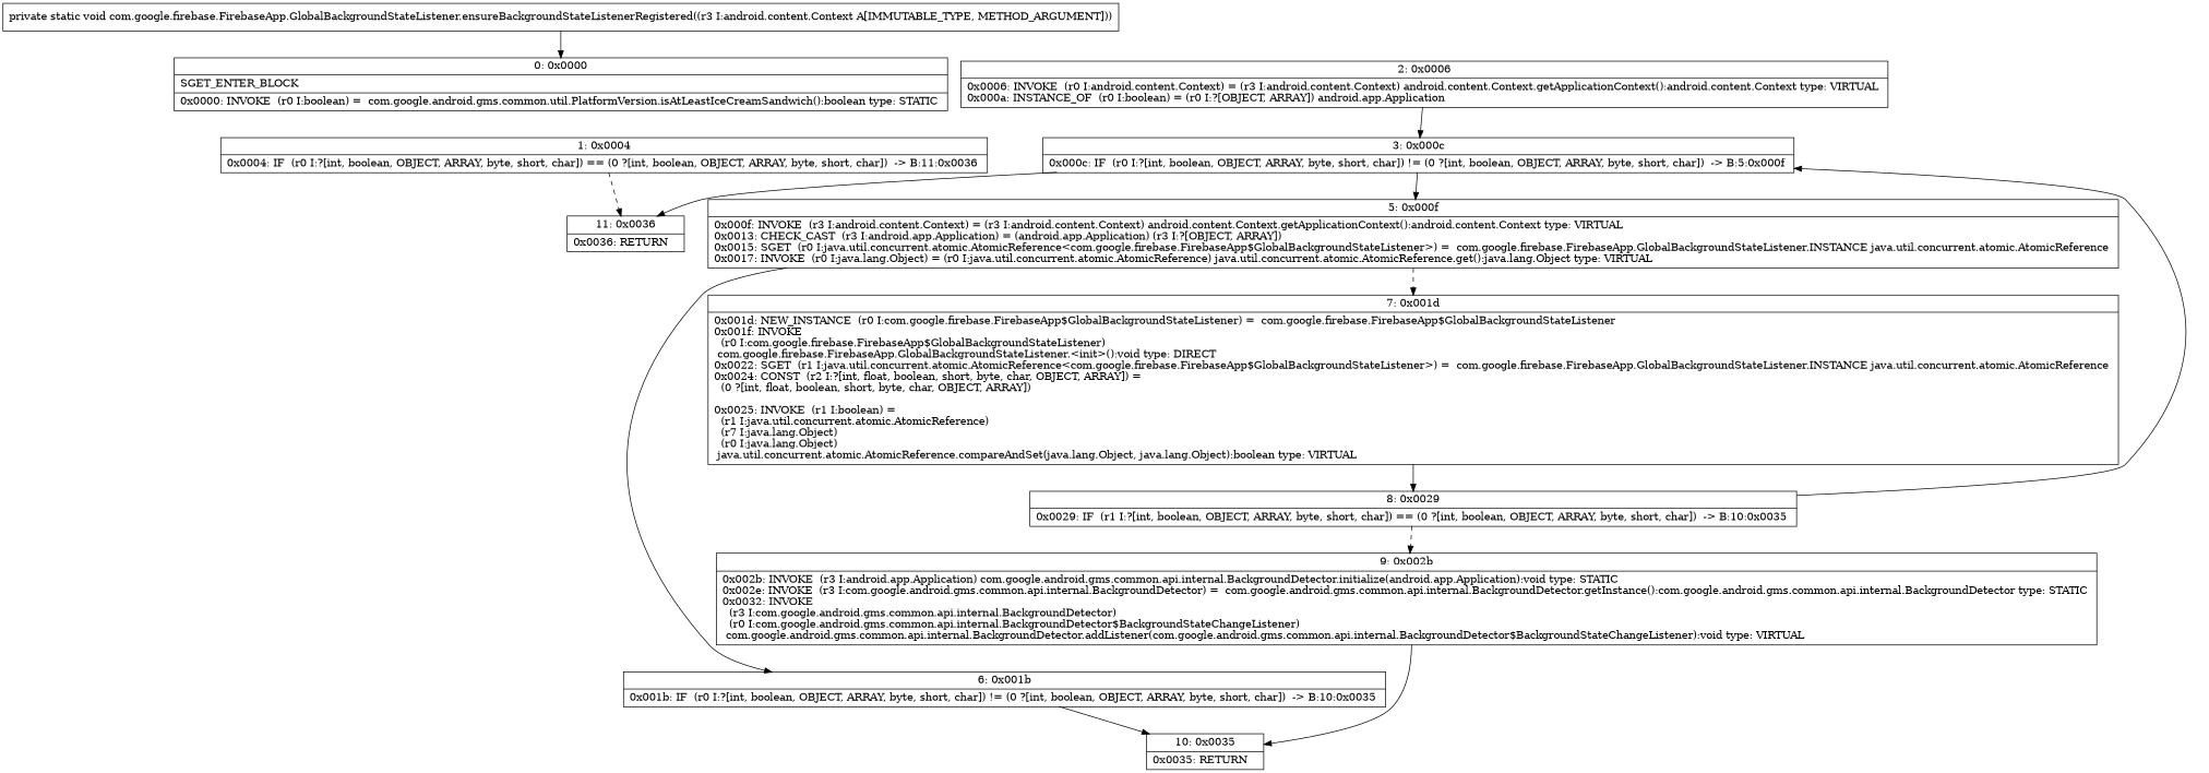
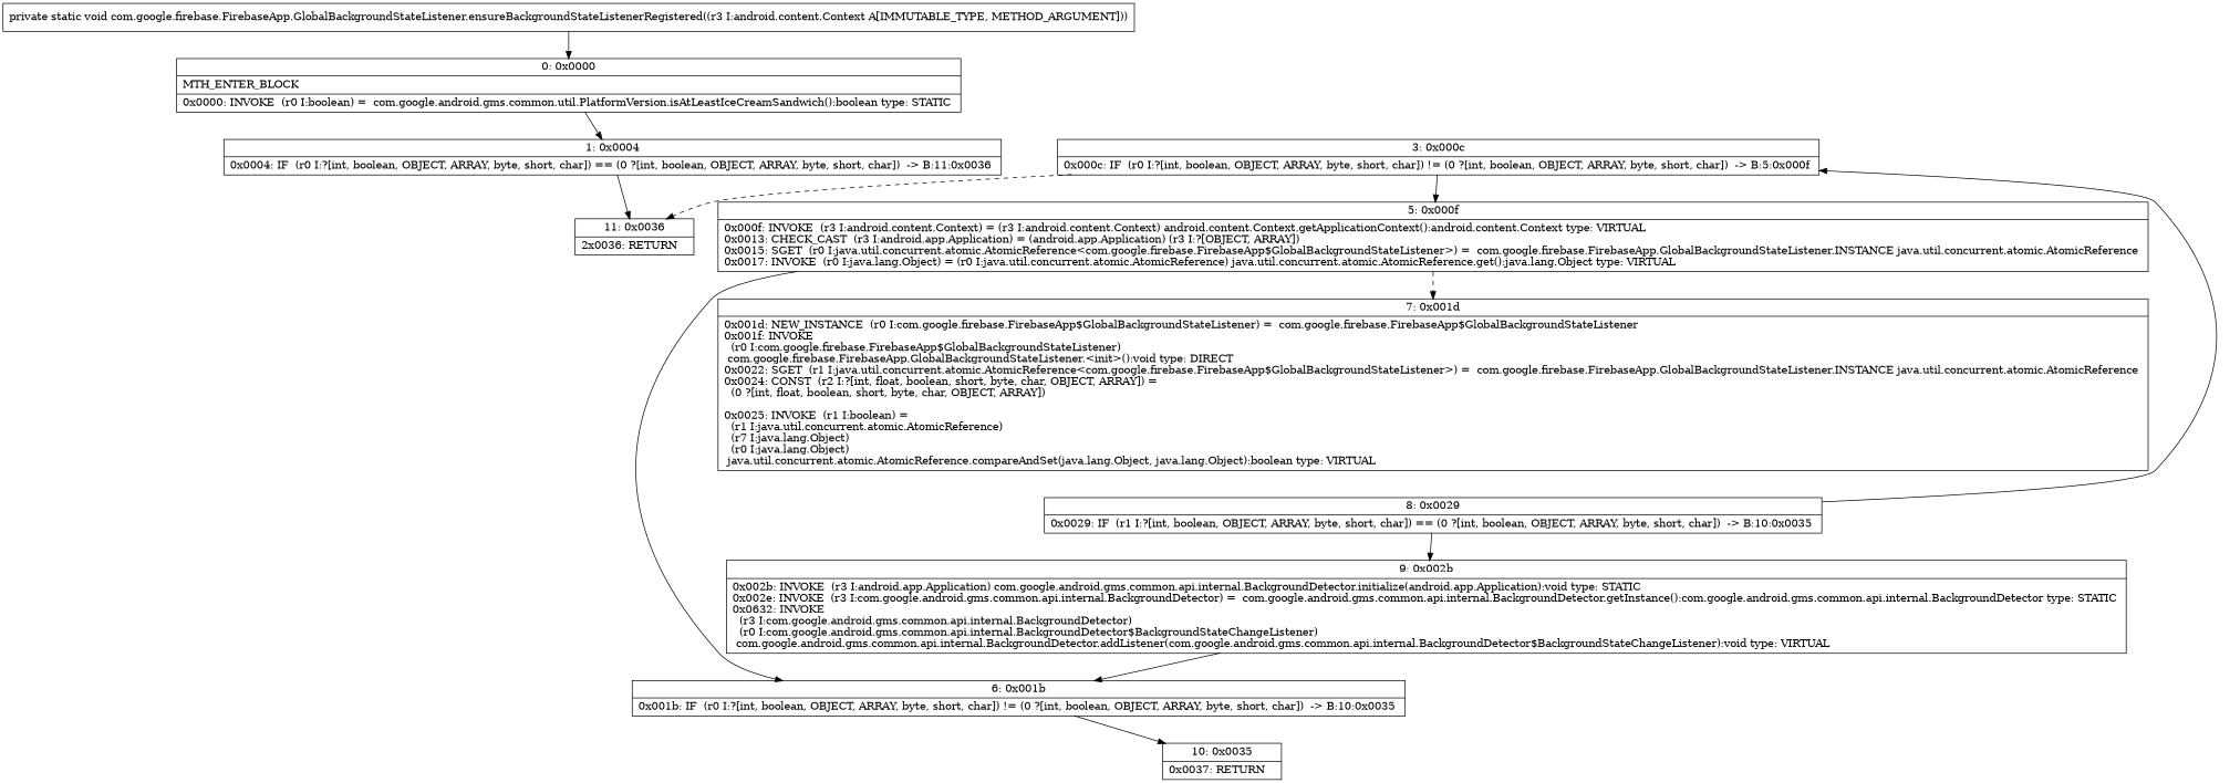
  digraph {
    node [shape=record]
-   n1 [label="{0\:\ 0x0000|SGET_ENTER_BLOCK\l|0x0000: INVOKE  (r0 I:boolean) =  com.google.android.gms.common.util.PlatformVersion.isAtLeastIceCreamSandwich():boolean type: STATIC \l}"]
+   n1 [label="{0\:\ 0x0000|MTH_ENTER_BLOCK\l|0x0000: INVOKE  (r0 I:boolean) =  com.google.android.gms.common.util.PlatformVersion.isAtLeastIceCreamSandwich():boolean type: STATIC \l}"]
    n2 [label="{1\:\ 0x0004|0x0004: IF  (r0 I:?[int, boolean, OBJECT, ARRAY, byte, short, char]) == (0 ?[int, boolean, OBJECT, ARRAY, byte, short, char])  \-\> B:11:0x0036 \l}"]
-   n3 [label="{11\:\ 0x0036|0x0036: RETURN   \l}"]
-   n4 [label="{2\:\ 0x0006|0x0006: INVOKE  (r0 I:android.content.Context) = (r3 I:android.content.Context) android.content.Context.getApplicationContext():android.content.Context type: VIRTUAL \l0x000a: INSTANCE_OF  (r0 I:boolean) = (r0 I:?[OBJECT, ARRAY]) android.app.Application \l}"]
+   n3 [label="{11\:\ 0x0036|2x0036: RETURN   \l}"]
    n5 [label="{3\:\ 0x000c|0x000c: IF  (r0 I:?[int, boolean, OBJECT, ARRAY, byte, short, char]) != (0 ?[int, boolean, OBJECT, ARRAY, byte, short, char])  \-\> B:5:0x000f \l}"]
    n6 [label="{5\:\ 0x000f|0x000f: INVOKE  (r3 I:android.content.Context) = (r3 I:android.content.Context) android.content.Context.getApplicationContext():android.content.Context type: VIRTUAL \l0x0013: CHECK_CAST  (r3 I:android.app.Application) = (android.app.Application) (r3 I:?[OBJECT, ARRAY]) \l0x0015: SGET  (r0 I:java.util.concurrent.atomic.AtomicReference\<com.google.firebase.FirebaseApp$GlobalBackgroundStateListener\>) =  com.google.firebase.FirebaseApp.GlobalBackgroundStateListener.INSTANCE java.util.concurrent.atomic.AtomicReference \l0x0017: INVOKE  (r0 I:java.lang.Object) = (r0 I:java.util.concurrent.atomic.AtomicReference) java.util.concurrent.atomic.AtomicReference.get():java.lang.Object type: VIRTUAL \l}"]
    n7 [label="{6\:\ 0x001b|0x001b: IF  (r0 I:?[int, boolean, OBJECT, ARRAY, byte, short, char]) != (0 ?[int, boolean, OBJECT, ARRAY, byte, short, char])  \-\> B:10:0x0035 \l}"]
    n8 [label="{7\:\ 0x001d|0x001d: NEW_INSTANCE  (r0 I:com.google.firebase.FirebaseApp$GlobalBackgroundStateListener) =  com.google.firebase.FirebaseApp$GlobalBackgroundStateListener \l0x001f: INVOKE  \l  (r0 I:com.google.firebase.FirebaseApp$GlobalBackgroundStateListener)\l com.google.firebase.FirebaseApp.GlobalBackgroundStateListener.\<init\>():void type: DIRECT \l0x0022: SGET  (r1 I:java.util.concurrent.atomic.AtomicReference\<com.google.firebase.FirebaseApp$GlobalBackgroundStateListener\>) =  com.google.firebase.FirebaseApp.GlobalBackgroundStateListener.INSTANCE java.util.concurrent.atomic.AtomicReference \l0x0024: CONST  (r2 I:?[int, float, boolean, short, byte, char, OBJECT, ARRAY]) = \l  (0 ?[int, float, boolean, short, byte, char, OBJECT, ARRAY])\l \l0x0025: INVOKE  (r1 I:boolean) = \l  (r1 I:java.util.concurrent.atomic.AtomicReference)\l  (r7 I:java.lang.Object)\l  (r0 I:java.lang.Object)\l java.util.concurrent.atomic.AtomicReference.compareAndSet(java.lang.Object, java.lang.Object):boolean type: VIRTUAL \l}"]
-   n9 [label="{10\:\ 0x0035|0x0035: RETURN   \l}"]
+   n9 [label="{10\:\ 0x0035|0x0037: RETURN   \l}"]
    n10 [label="{8\:\ 0x0029|0x0029: IF  (r1 I:?[int, boolean, OBJECT, ARRAY, byte, short, char]) == (0 ?[int, boolean, OBJECT, ARRAY, byte, short, char])  \-\> B:10:0x0035 \l}"]
-   n11 [label="{9\:\ 0x002b|0x002b: INVOKE  (r3 I:android.app.Application) com.google.android.gms.common.api.internal.BackgroundDetector.initialize(android.app.Application):void type: STATIC \l0x002e: INVOKE  (r3 I:com.google.android.gms.common.api.internal.BackgroundDetector) =  com.google.android.gms.common.api.internal.BackgroundDetector.getInstance():com.google.android.gms.common.api.internal.BackgroundDetector type: STATIC \l0x0032: INVOKE  \l  (r3 I:com.google.android.gms.common.api.internal.BackgroundDetector)\l  (r0 I:com.google.android.gms.common.api.internal.BackgroundDetector$BackgroundStateChangeListener)\l com.google.android.gms.common.api.internal.BackgroundDetector.addListener(com.google.android.gms.common.api.internal.BackgroundDetector$BackgroundStateChangeListener):void type: VIRTUAL \l}"]
+   n11 [label="{9\:\ 0x002b|0x002b: INVOKE  (r3 I:android.app.Application) com.google.android.gms.common.api.internal.BackgroundDetector.initialize(android.app.Application):void type: STATIC \l0x002e: INVOKE  (r3 I:com.google.android.gms.common.api.internal.BackgroundDetector) =  com.google.android.gms.common.api.internal.BackgroundDetector.getInstance():com.google.android.gms.common.api.internal.BackgroundDetector type: STATIC \l0x0632: INVOKE  \l  (r3 I:com.google.android.gms.common.api.internal.BackgroundDetector)\l  (r0 I:com.google.android.gms.common.api.internal.BackgroundDetector$BackgroundStateChangeListener)\l com.google.android.gms.common.api.internal.BackgroundDetector.addListener(com.google.android.gms.common.api.internal.BackgroundDetector$BackgroundStateChangeListener):void type: VIRTUAL \l}"]
    n12 [label="{private static void com.google.firebase.FirebaseApp.GlobalBackgroundStateListener.ensureBackgroundStateListenerRegistered((r3 I:android.content.Context A[IMMUTABLE_TYPE, METHOD_ARGUMENT])) }"]
-   n2 -> n3 [style=dashed]
-   n4 -> n5
-   n5 -> n3 [style=solid]
+   n1 -> n2
+   n2 -> n3
+   n5 -> n3 [style=dashed]
    n5 -> n6
    n6 -> n7
    n6 -> n8 [style=dashed]
    n7 -> n9
-   n8 -> n10
    n10 -> n5
-   n10 -> n11 [style=dashed]
-   n11 -> n9
+   n10 -> n11 [style=solid]
+   n11 -> n7
    n12 -> n1
  }
